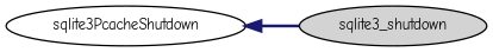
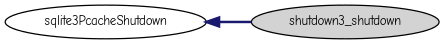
  digraph {
    rankdir=LR
    fontname="Comic Neue"
    node [color=black fontname="Comic Neue" fontsize=10 shape=ellipse style=filled]
    n1 [fillcolor=white fontcolor=black height=0.2 label=sqlite3PcacheShutdown width=0.4]
-   n2 [fillcolor=lightgrey height=0.2 label=sqlite3_shutdown width=0.4]
+   n2 [fillcolor=lightgrey height=0.2 label=shutdown3_shutdown width=0.4]
    n1 -> n2 [color=midnightblue dir=back fontname="Comic Neue" fontsize=10 labelfontname=FreeSans labelfontsize=10 style=bold]
  }
